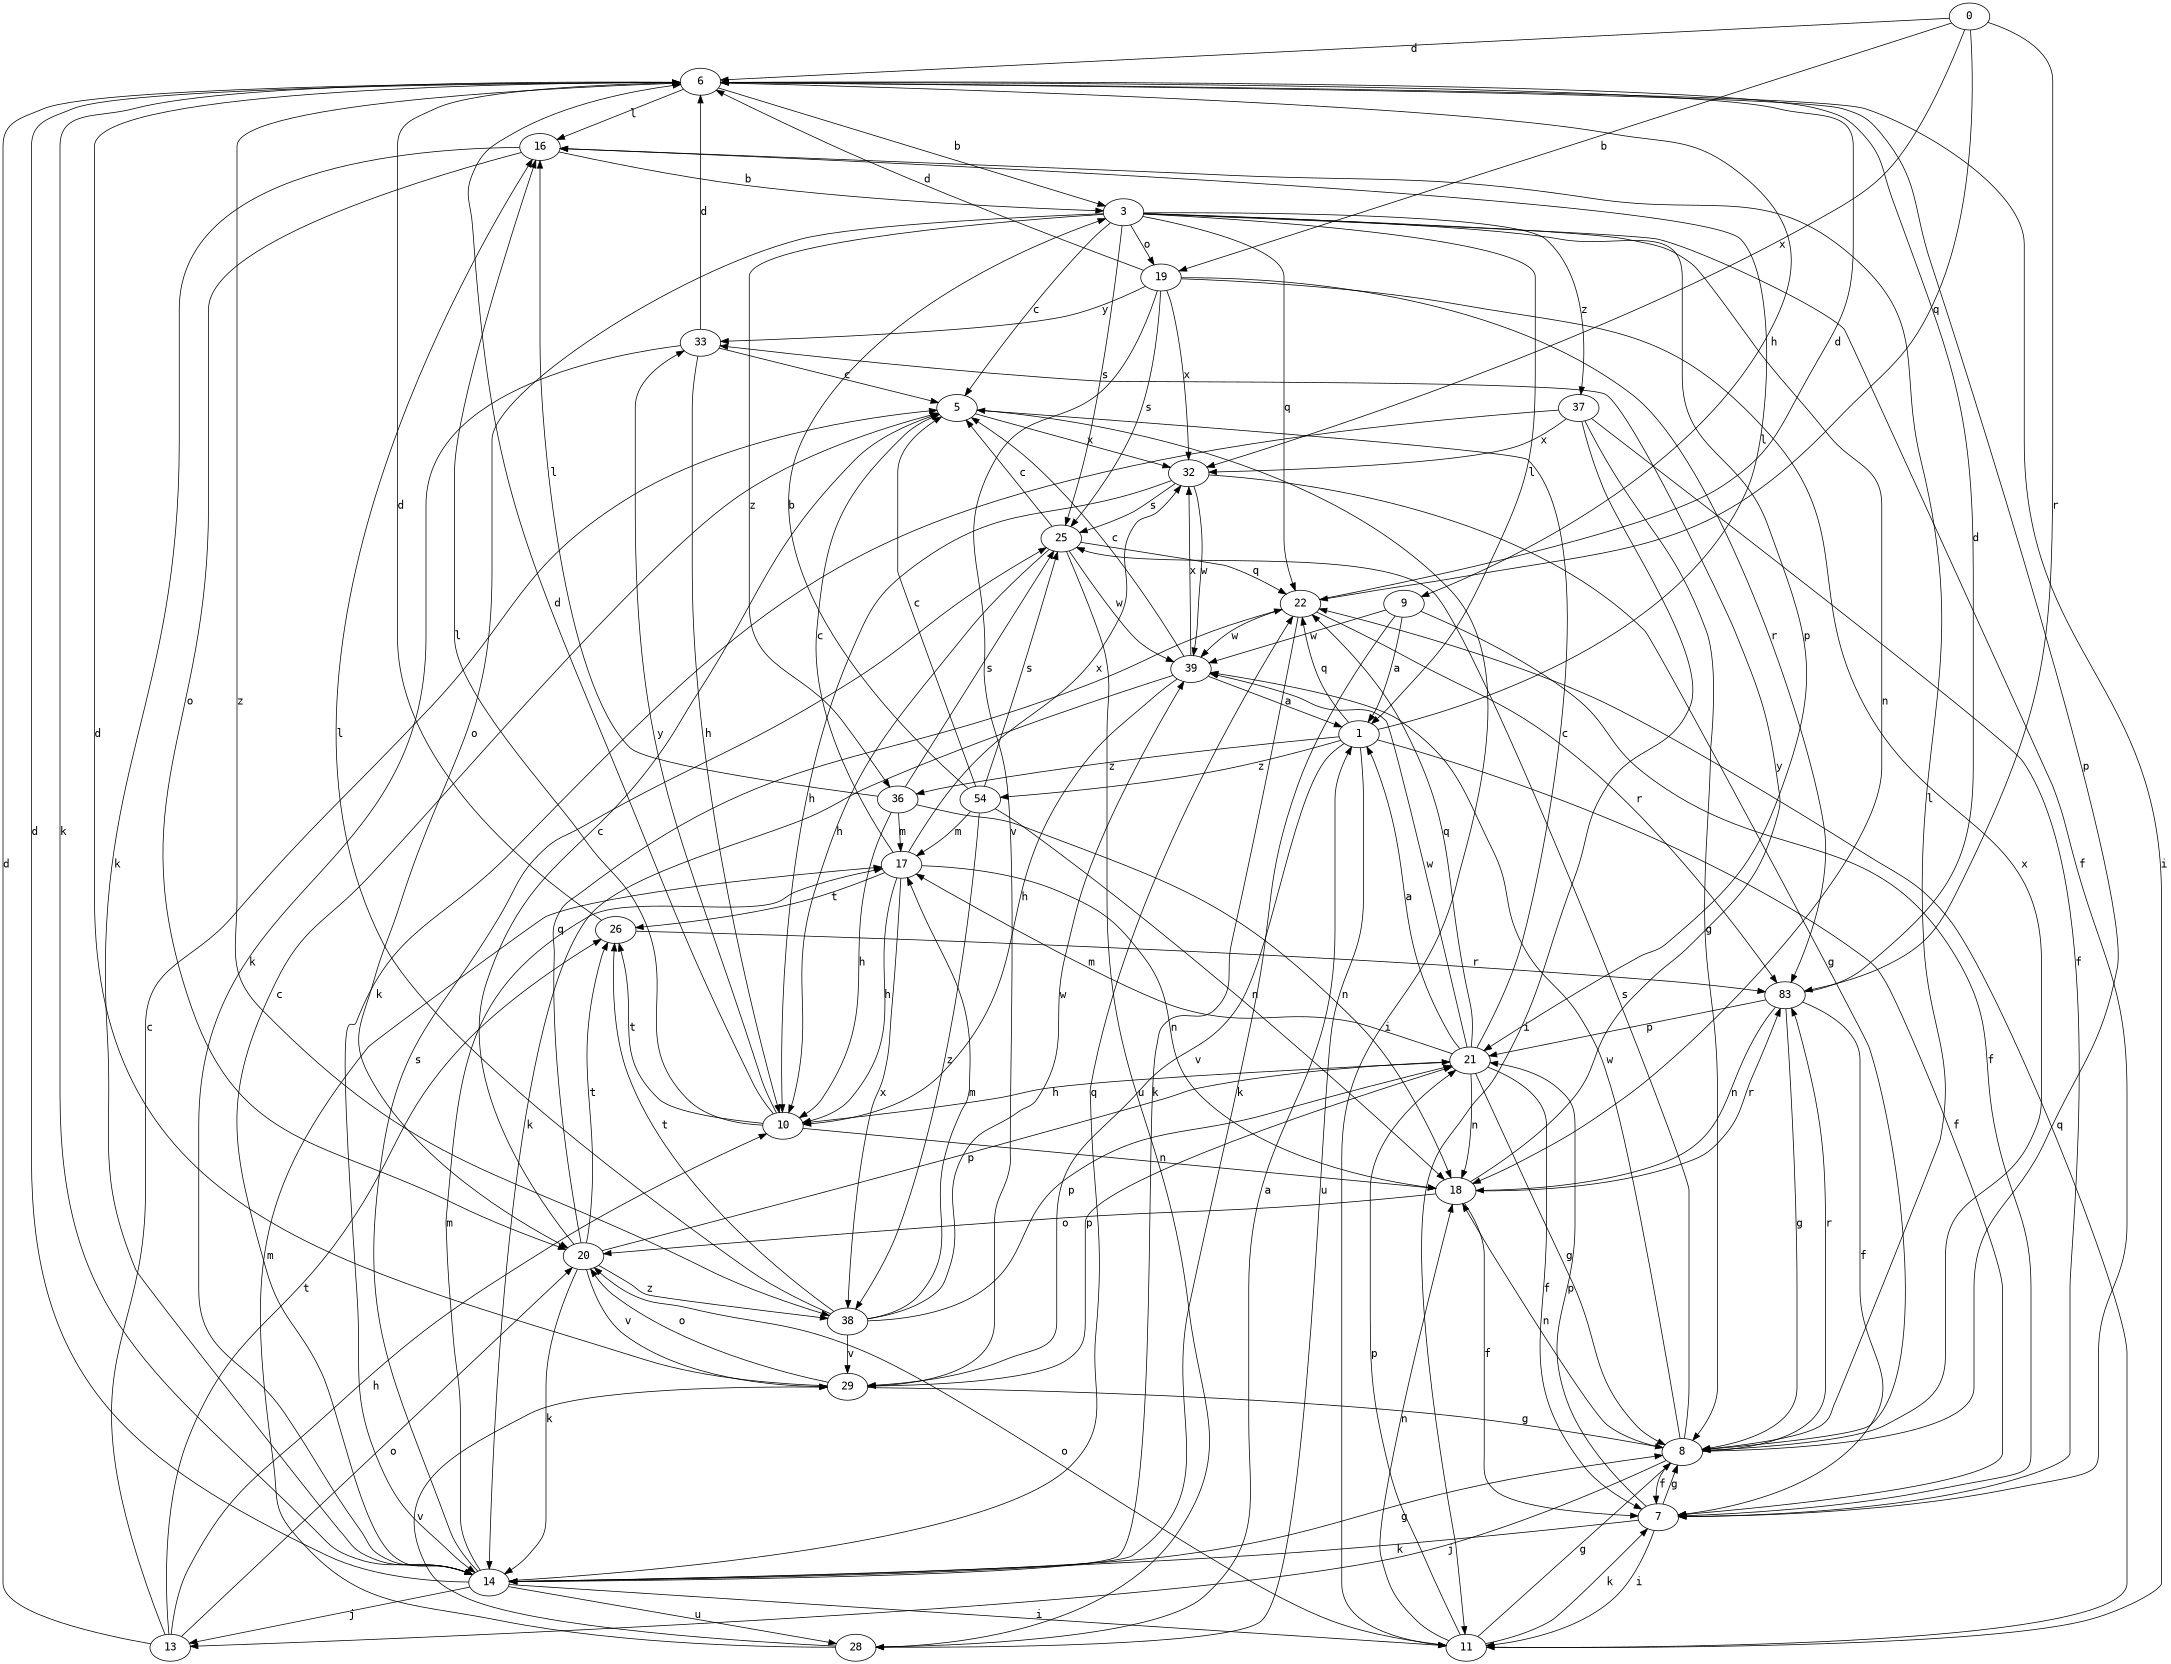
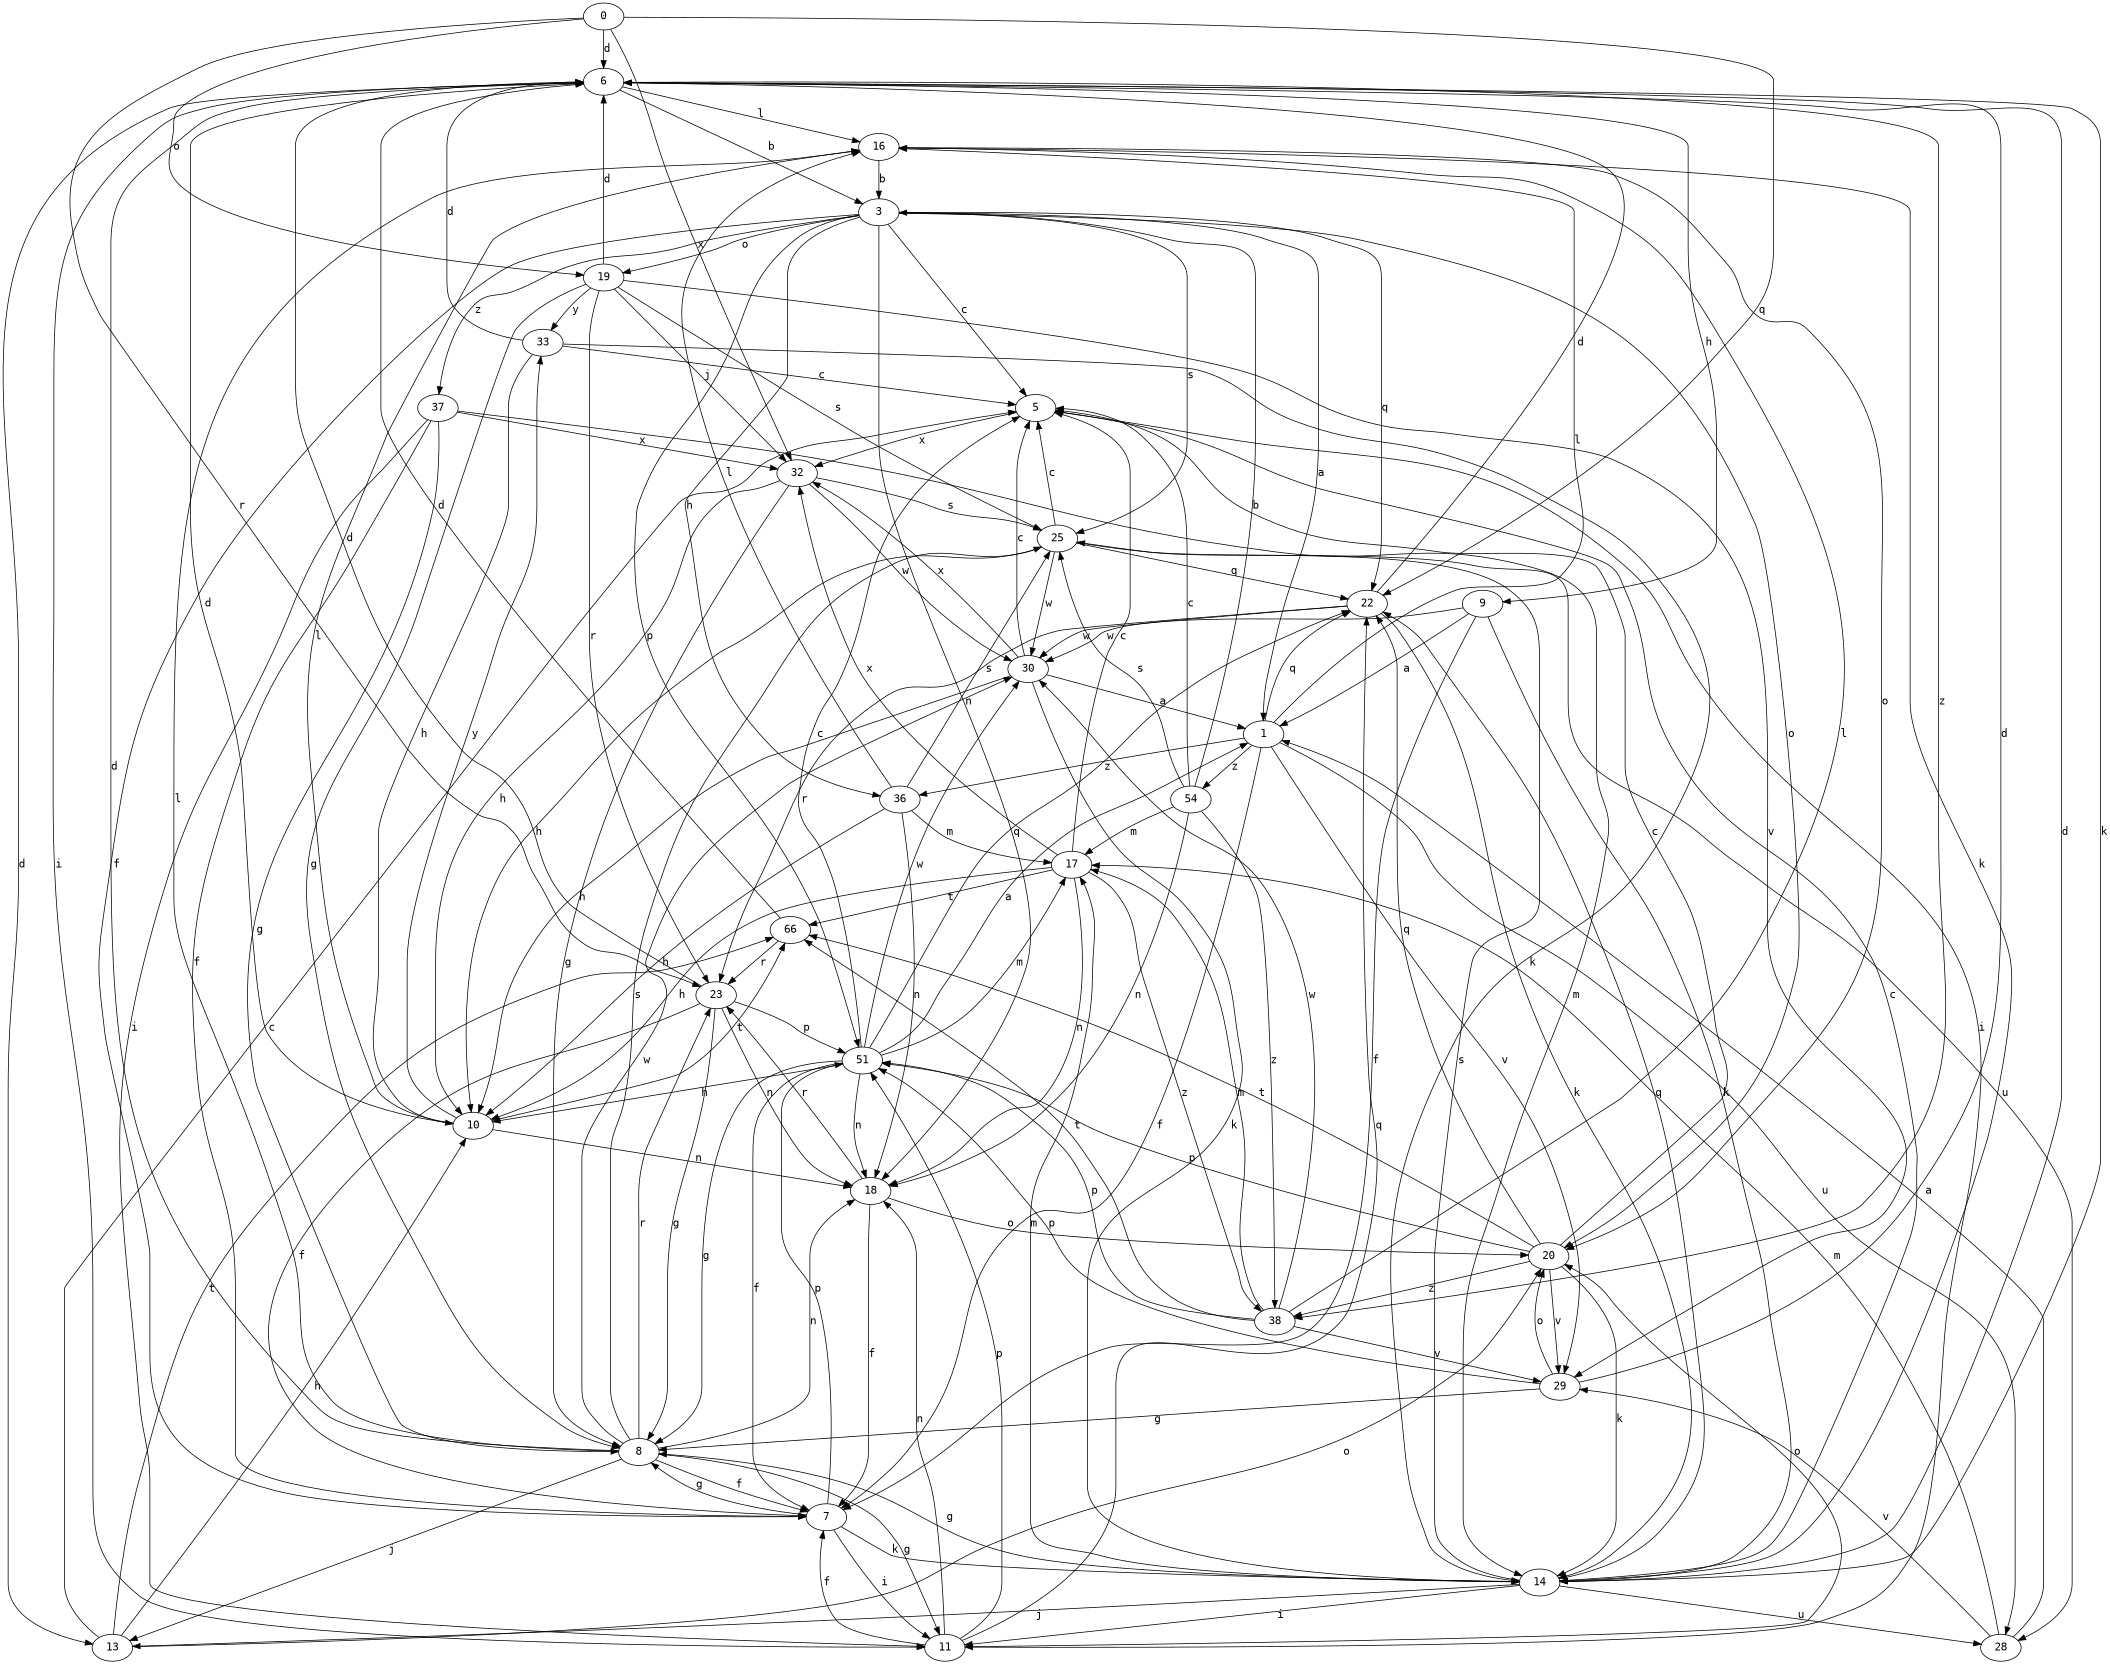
  strict digraph {
    fontname="DejaVu Sans Mono"
    node [fontname="DejaVu Sans Mono"]
    edge [fontname="DejaVu Sans Mono"]
    0
    6
    19
    22
-   23 [label=83]
+   23
    32
    16
    3
    11
    9
    14
    38
    29
    25
    8
    33
-   30 [label=39]
+   30
    7
    18
-   21
+   21 [label=51]
    10
    1
    28
    n24 [label=54]
    36
    20
    17
    5
    37
-   26
+   26 [label=66]
    13
    0 -> 6 [label=d]
-   0 -> 19 [label=b]
+   0 -> 19 [label=o]
    0 -> 22 [label=q]
    0 -> 23 [label=r]
    0 -> 32 [label=x]
    6 -> 16 [label=l]
    6 -> 3 [label=b]
    6 -> 11 [label=i]
    6 -> 9 [label=h]
    6 -> 14 [label=k]
    6 -> 38 [label=z]
    19 -> 6 [label=d]
    19 -> 23 [label=r]
-   19 -> 32 [label=x]
+   19 -> 32 [label=j]
    19 -> 29 [label=v]
    19 -> 25 [label=s]
-   19 -> 8 [label=x]
+   19 -> 8 [label=g]
    19 -> 33 [label=y]
    22 -> 6 [label=d]
    22 -> 23 [label=r]
    22 -> 14 [label=k]
    22 -> 30 [label=w]
    23 -> 6 [label=d]
    23 -> 8 [label=g]
    23 -> 7 [label=f]
    23 -> 18 [label=n]
    23 -> 21 [label=p]
    32 -> 25 [label=s]
    32 -> 8 [label=g]
    32 -> 30 [label=w]
    32 -> 10 [label=h]
    16 -> 3 [label=b]
    16 -> 14 [label=k]
    16 -> 20 [label=o]
    3 -> 19 [label=o]
    3 -> 22 [label=q]
    3 -> 25 [label=s]
    3 -> 7 [label=f]
    3 -> 18 [label=n]
    3 -> 21 [label=p]
-   3 -> 1 [label=l]
-   3 -> 36 [label=z]
+   3 -> 1 [label=a]
+   3 -> 36 [label=h]
    3 -> 20 [label=o]
    3 -> 5 [label=c]
    3 -> 37 [label=z]
    11 -> 22 [label=q]
-   11 -> 8 [label=g]
-   11 -> 7 [label=k]
+   8 -> 11 [label=g]
+   11 -> 7 [label=f]
    11 -> 18 [label=n]
    11 -> 21 [label=p]
    11 -> 20 [label=o]
    9 -> 14 [label=k]
    9 -> 30 [label=w]
    9 -> 7 [label=f]
    9 -> 1 [label=a]
    14 -> 6 [label=d]
    14 -> 22 [label=q]
    14 -> 11 [label=i]
    14 -> 25 [label=s]
    14 -> 8 [label=g]
    14 -> 28 [label=u]
    14 -> 17 [label=m]
    14 -> 5 [label=c]
    14 -> 13 [label=j]
    38 -> 16 [label=l]
    38 -> 29 [label=v]
    38 -> 30 [label=w]
    38 -> 21 [label=p]
    38 -> 17 [label=m]
    38 -> 26 [label=t]
    29 -> 6 [label=d]
    29 -> 8 [label=g]
    29 -> 21 [label=p]
    29 -> 20 [label=o]
    25 -> 22 [label=q]
    25 -> 30 [label=w]
    25 -> 10 [label=h]
    25 -> 28 [label=u]
    25 -> 5 [label=c]
-   8 -> 6 [label=p]
+   8 -> 6 [label=d]
    8 -> 23 [label=r]
    8 -> 16 [label=l]
    8 -> 25 [label=s]
    8 -> 30 [label=w]
    8 -> 7 [label=f]
    8 -> 18 [label=n]
    8 -> 13 [label=j]
    33 -> 6 [label=d]
    33 -> 14 [label=k]
    33 -> 10 [label=h]
    33 -> 5 [label=c]
    30 -> 32 [label=x]
    30 -> 14 [label=k]
    30 -> 10 [label=h]
    30 -> 1 [label=a]
    30 -> 5 [label=c]
    7 -> 11 [label=i]
    7 -> 14 [label=k]
    7 -> 8 [label=g]
    7 -> 21 [label=p]
    18 -> 23 [label=r]
-   18 -> 33 [label=y]
    18 -> 7 [label=f]
    18 -> 20 [label=o]
    21 -> 22 [label=q]
    21 -> 8 [label=g]
    21 -> 30 [label=w]
    21 -> 7 [label=f]
    21 -> 18 [label=n]
    21 -> 10 [label=h]
    21 -> 1 [label=a]
    21 -> 17 [label=m]
    21 -> 5 [label=c]
    10 -> 6 [label=d]
    10 -> 16 [label=l]
    10 -> 33 [label=y]
    10 -> 18 [label=n]
    10 -> 26 [label=t]
    1 -> 22 [label=q]
    1 -> 16 [label=l]
    1 -> 29 [label=v]
    1 -> 7 [label=f]
    1 -> 28 [label=u]
    1 -> n24 [label=z]
    1 -> 36 [label=z]
    28 -> 29 [label=v]
    28 -> 1 [label=a]
    28 -> 17 [label=m]
    n24 -> 3 [label=b]
    n24 -> 38 [label=z]
    n24 -> 25 [label=s]
    n24 -> 18 [label=n]
    n24 -> 17 [label=m]
    n24 -> 5 [label=c]
    36 -> 16 [label=l]
    36 -> 25 [label=s]
    36 -> 18 [label=n]
    36 -> 10 [label=h]
    36 -> 17 [label=m]
    20 -> 22 [label=q]
    20 -> 14 [label=k]
    20 -> 38 [label=z]
    20 -> 29 [label=v]
    20 -> 21 [label=p]
    20 -> 5 [label=c]
    20 -> 26 [label=t]
    17 -> 32 [label=x]
-   17 -> 38 [label=x]
+   17 -> 38 [label=z]
    17 -> 18 [label=n]
    17 -> 10 [label=h]
    17 -> 5 [label=c]
    17 -> 26 [label=t]
    5 -> 32 [label=x]
    5 -> 11 [label=i]
    37 -> 32 [label=x]
    37 -> 11 [label=i]
-   37 -> 14 [label=k]
+   37 -> 14 [label=m]
    37 -> 8 [label=g]
    37 -> 7 [label=f]
    26 -> 6 [label=d]
    26 -> 23 [label=r]
-   13 -> 6 [label=d]
+   6 -> 13 [label=d]
    13 -> 10 [label=h]
    13 -> 20 [label=o]
    13 -> 5 [label=c]
    13 -> 26 [label=t]
  }
